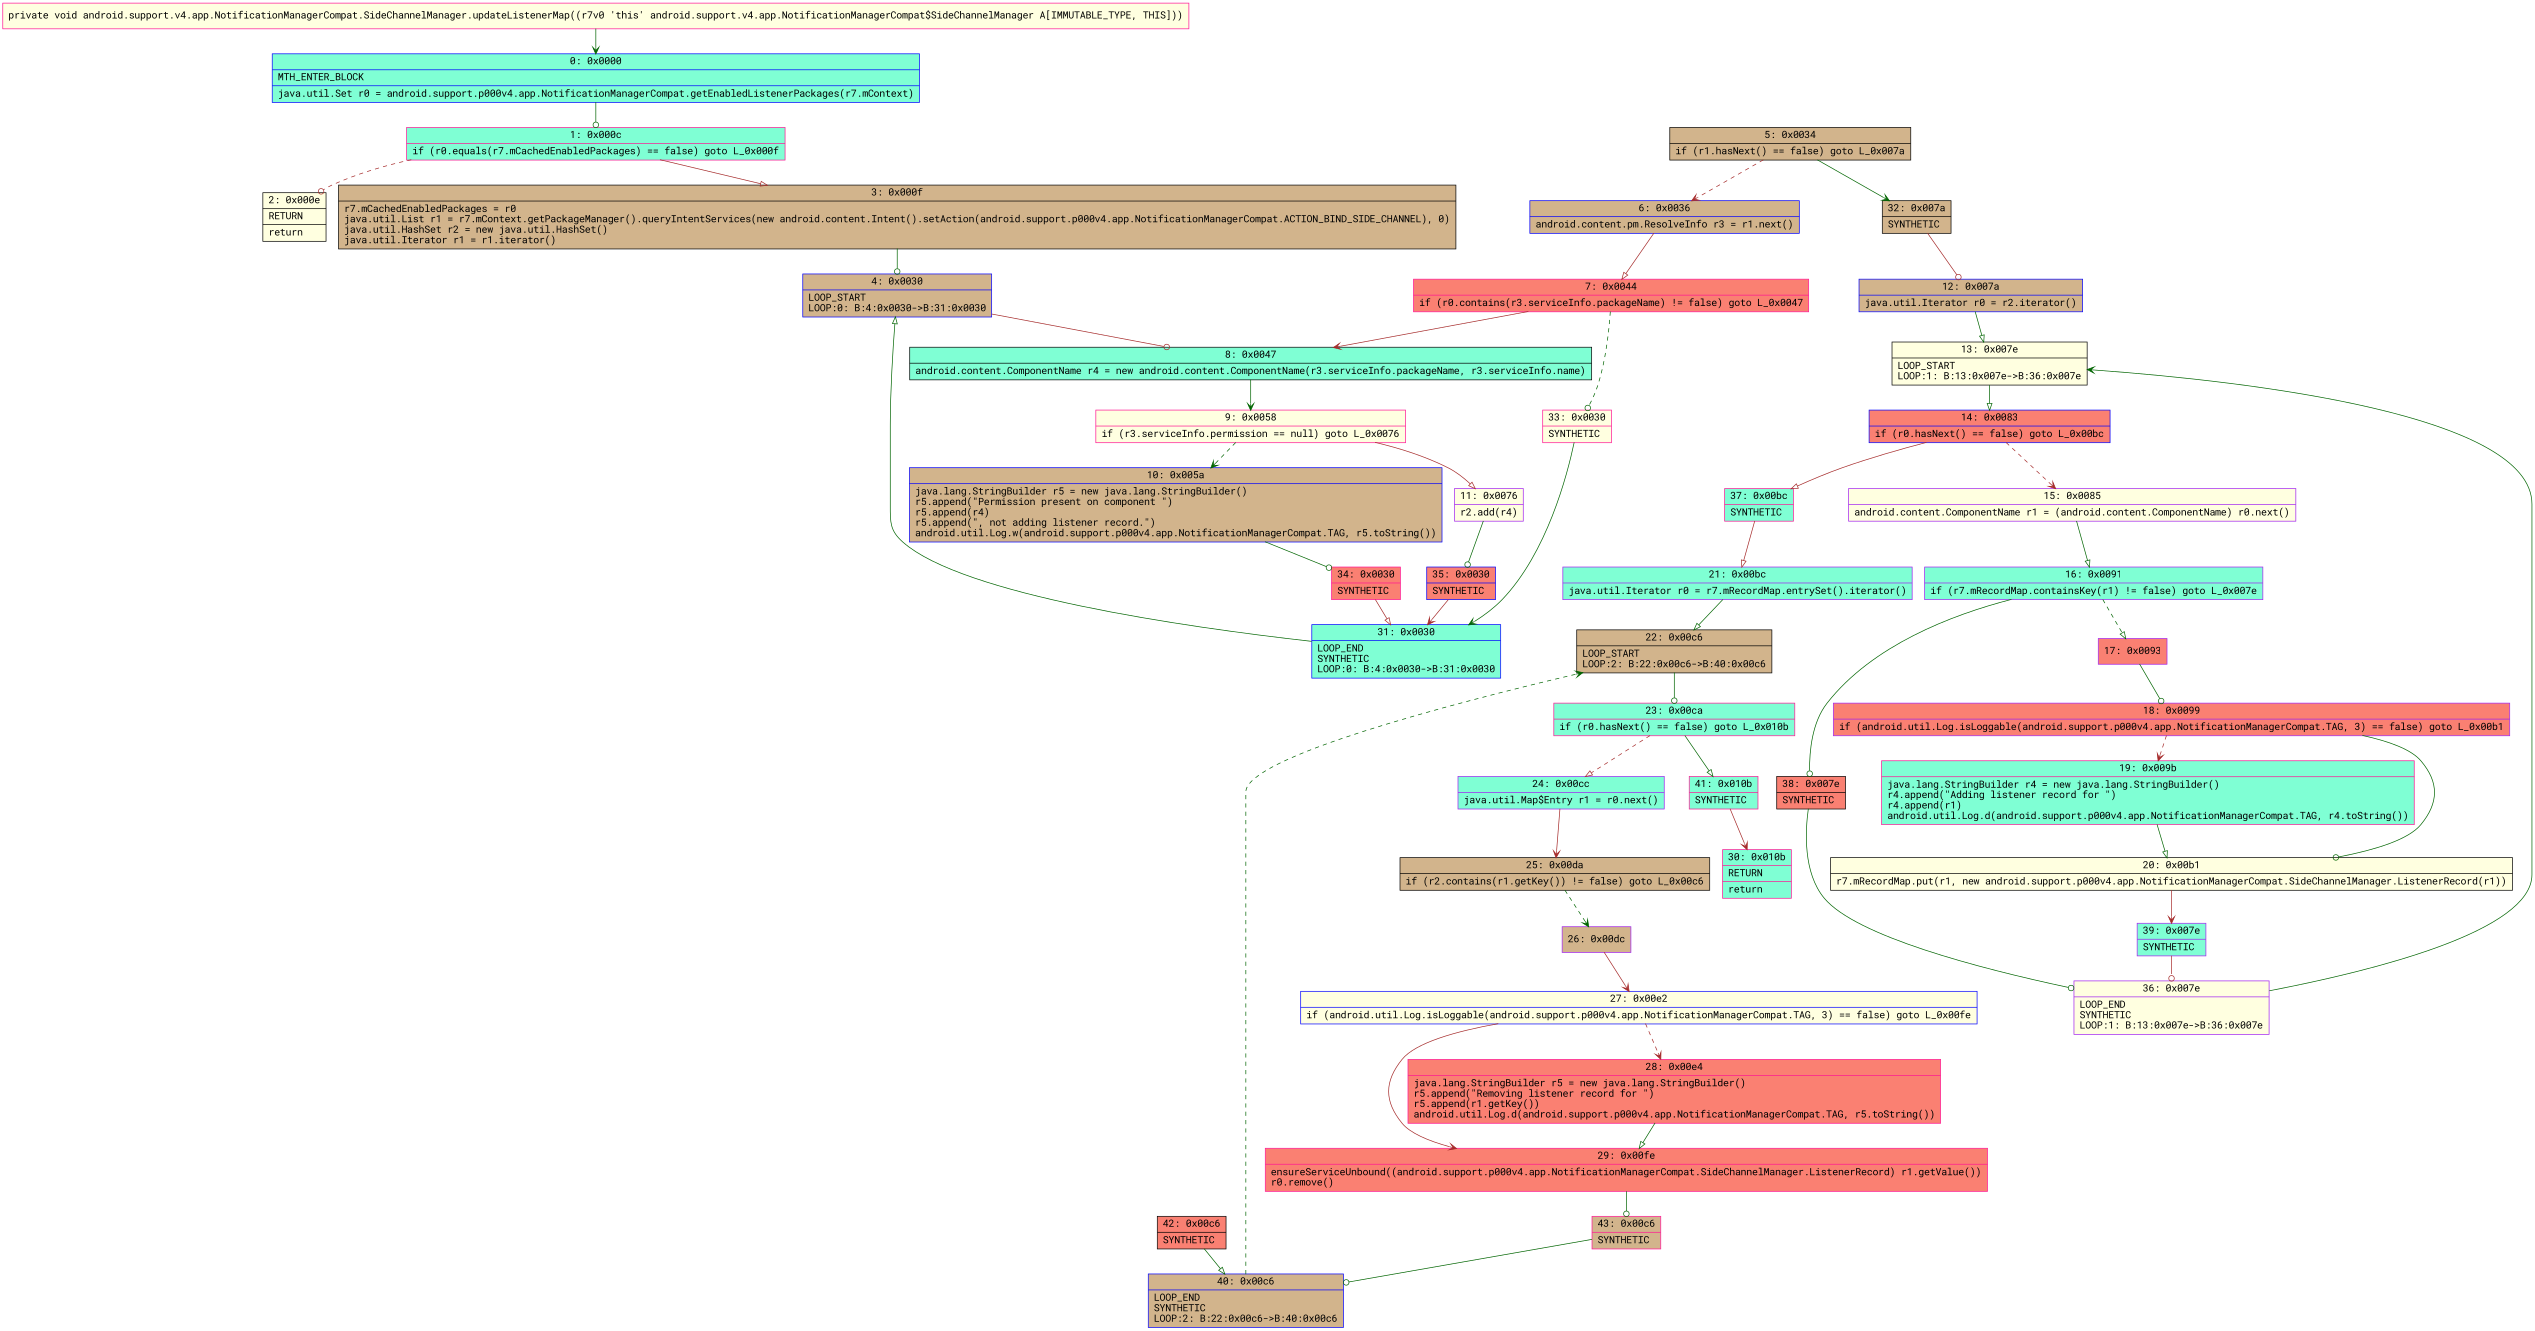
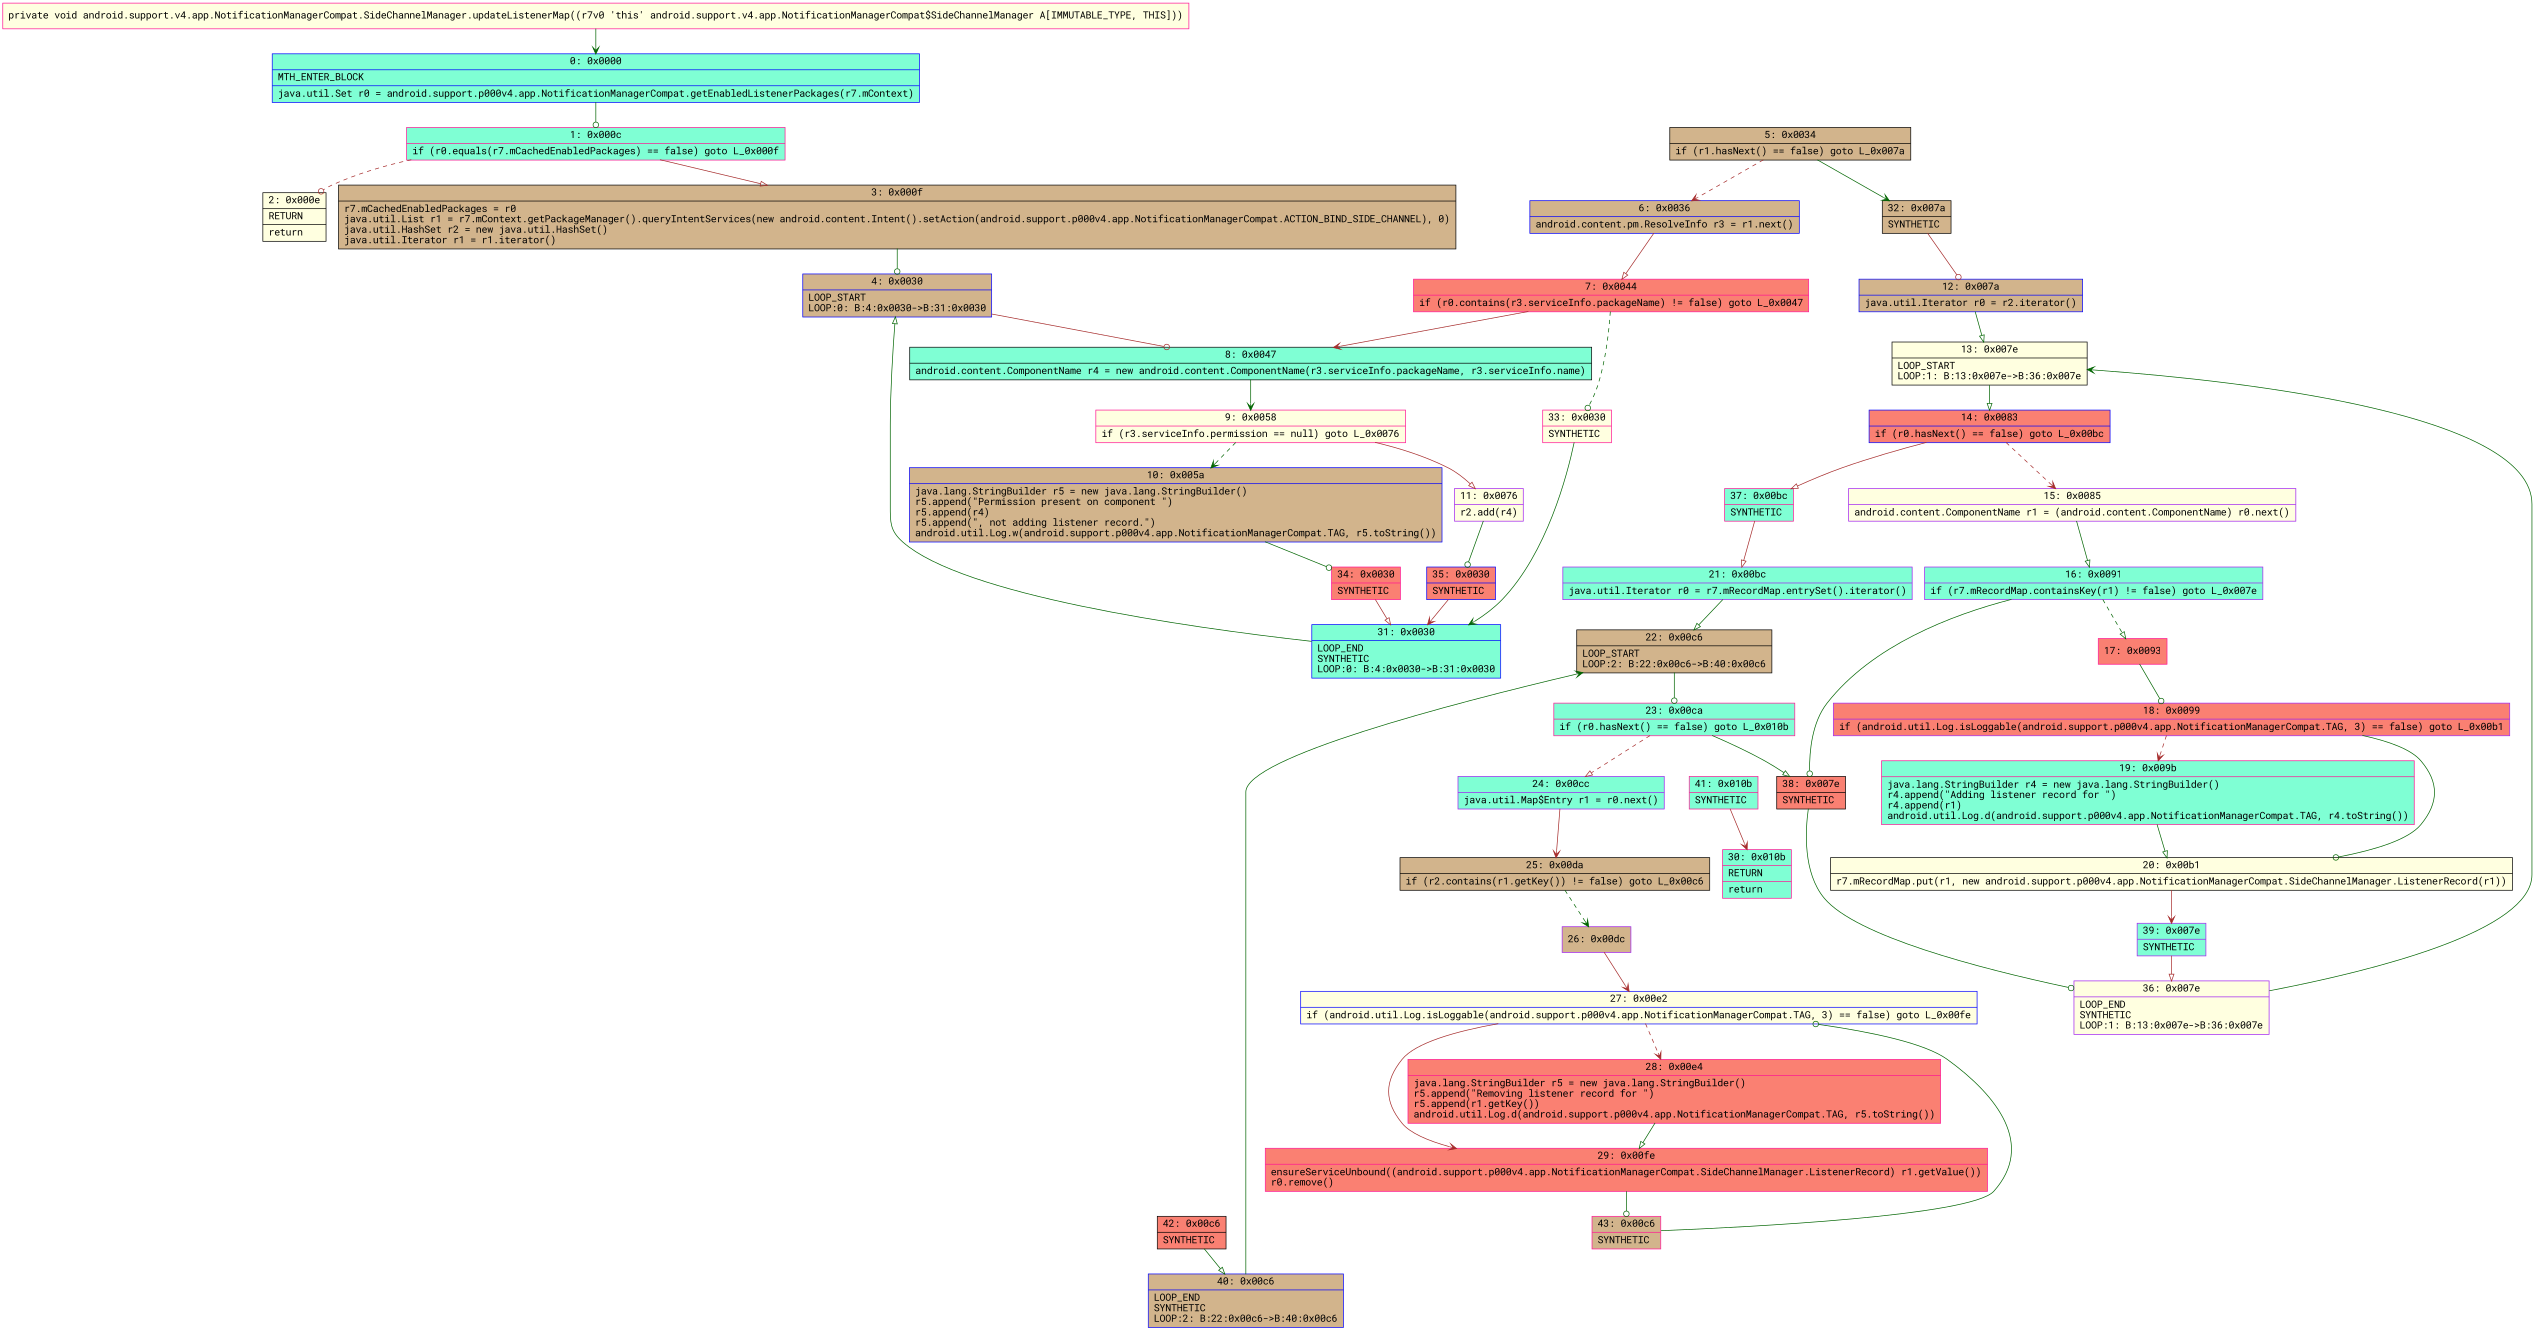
  digraph {
    fontname="Roboto Mono"
    node [color=deeppink fillcolor=aquamarine fontname="Roboto Mono" shape=record style=filled]
    edge [arrowhead=vee color=darkgreen fontname="Roboto Mono"]
    n1 [color=blue label="{0\:\ 0x0000|MTH_ENTER_BLOCK\l|java.util.Set r0 = android.support.p000v4.app.NotificationManagerCompat.getEnabledListenerPackages(r7.mContext)\l}"]
    n2 [label="{1\:\ 0x000c|if (r0.equals(r7.mCachedEnabledPackages) == false) goto L_0x000f\l}"]
    n3 [color=black fillcolor=lightyellow label="{2\:\ 0x000e|RETURN\l|return\l}"]
    n4 [color=black fillcolor=tan label="{3\:\ 0x000f|r7.mCachedEnabledPackages = r0\ljava.util.List r1 = r7.mContext.getPackageManager().queryIntentServices(new android.content.Intent().setAction(android.support.p000v4.app.NotificationManagerCompat.ACTION_BIND_SIDE_CHANNEL), 0)\ljava.util.HashSet r2 = new java.util.HashSet()\ljava.util.Iterator r1 = r1.iterator()\l}"]
    n5 [color=blue fillcolor=tan label="{4\:\ 0x0030|LOOP_START\lLOOP:0: B:4:0x0030\-\>B:31:0x0030\l}"]
    n6 [color=black label="{8\:\ 0x0047|android.content.ComponentName r4 = new android.content.ComponentName(r3.serviceInfo.packageName, r3.serviceInfo.name)\l}"]
    n7 [color=black fillcolor=tan label="{5\:\ 0x0034|if (r1.hasNext() == false) goto L_0x007a\l}"]
    n8 [color=blue fillcolor=tan label="{6\:\ 0x0036|android.content.pm.ResolveInfo r3 = r1.next()\l}"]
    n9 [color=black fillcolor=tan label="{32\:\ 0x007a|SYNTHETIC\l}"]
    n10 [fillcolor=salmon label="{7\:\ 0x0044|if (r0.contains(r3.serviceInfo.packageName) != false) goto L_0x0047\l}"]
    n11 [color=blue fillcolor=tan label="{12\:\ 0x007a|java.util.Iterator r0 = r2.iterator()\l}"]
    n12 [fillcolor=lightyellow label="{33\:\ 0x0030|SYNTHETIC\l}"]
    n13 [fillcolor=lightyellow label="{9\:\ 0x0058|if (r3.serviceInfo.permission == null) goto L_0x0076\l}"]
    n14 [color=blue label="{31\:\ 0x0030|LOOP_END\lSYNTHETIC\lLOOP:0: B:4:0x0030\-\>B:31:0x0030\l}"]
    n15 [color=blue fillcolor=tan label="{10\:\ 0x005a|java.lang.StringBuilder r5 = new java.lang.StringBuilder()\lr5.append(\"Permission present on component \")\lr5.append(r4)\lr5.append(\", not adding listener record.\")\landroid.util.Log.w(android.support.p000v4.app.NotificationManagerCompat.TAG, r5.toString())\l}"]
    n16 [color=purple fillcolor=lightyellow label="{11\:\ 0x0076|r2.add(r4)\l}"]
    n17 [fillcolor=salmon label="{34\:\ 0x0030|SYNTHETIC\l}"]
    n18 [color=blue fillcolor=salmon label="{35\:\ 0x0030|SYNTHETIC\l}"]
    n19 [color=black fillcolor=lightyellow label="{13\:\ 0x007e|LOOP_START\lLOOP:1: B:13:0x007e\-\>B:36:0x007e\l}"]
    n20 [color=blue fillcolor=salmon label="{14\:\ 0x0083|if (r0.hasNext() == false) goto L_0x00bc\l}"]
    n21 [color=purple fillcolor=lightyellow label="{15\:\ 0x0085|android.content.ComponentName r1 = (android.content.ComponentName) r0.next()\l}"]
    n22 [label="{37\:\ 0x00bc|SYNTHETIC\l}"]
    n23 [color=purple label="{16\:\ 0x0091|if (r7.mRecordMap.containsKey(r1) != false) goto L_0x007e\l}"]
    n24 [color=purple label="{21\:\ 0x00bc|java.util.Iterator r0 = r7.mRecordMap.entrySet().iterator()\l}"]
-   n25 [color=purple fillcolor=salmon label="{17\:\ 0x0093}"]
+   n25 [fillcolor=salmon label="{17\:\ 0x0093}"]
    n26 [color=black fillcolor=salmon label="{38\:\ 0x007e|SYNTHETIC\l}"]
    n27 [color=purple fillcolor=salmon label="{18\:\ 0x0099|if (android.util.Log.isLoggable(android.support.p000v4.app.NotificationManagerCompat.TAG, 3) == false) goto L_0x00b1\l}"]
    n28 [color=purple fillcolor=lightyellow label="{36\:\ 0x007e|LOOP_END\lSYNTHETIC\lLOOP:1: B:13:0x007e\-\>B:36:0x007e\l}"]
    n29 [label="{19\:\ 0x009b|java.lang.StringBuilder r4 = new java.lang.StringBuilder()\lr4.append(\"Adding listener record for \")\lr4.append(r1)\landroid.util.Log.d(android.support.p000v4.app.NotificationManagerCompat.TAG, r4.toString())\l}"]
    n30 [color=black fillcolor=lightyellow label="{20\:\ 0x00b1|r7.mRecordMap.put(r1, new android.support.p000v4.app.NotificationManagerCompat.SideChannelManager.ListenerRecord(r1))\l}"]
    n31 [color=purple label="{39\:\ 0x007e|SYNTHETIC\l}"]
    n32 [color=black fillcolor=tan label="{22\:\ 0x00c6|LOOP_START\lLOOP:2: B:22:0x00c6\-\>B:40:0x00c6\l}"]
    n33 [label="{23\:\ 0x00ca|if (r0.hasNext() == false) goto L_0x010b\l}"]
    n34 [color=purple label="{24\:\ 0x00cc|java.util.Map$Entry r1 = r0.next()\l}"]
    n35 [label="{41\:\ 0x010b|SYNTHETIC\l}"]
    n36 [color=black fillcolor=tan label="{25\:\ 0x00da|if (r2.contains(r1.getKey()) != false) goto L_0x00c6\l}"]
    n37 [label="{30\:\ 0x010b|RETURN\l|return\l}"]
    n38 [color=purple fillcolor=tan label="{26\:\ 0x00dc}"]
    n39 [color=blue fillcolor=lightyellow label="{27\:\ 0x00e2|if (android.util.Log.isLoggable(android.support.p000v4.app.NotificationManagerCompat.TAG, 3) == false) goto L_0x00fe\l}"]
    n40 [color=black fillcolor=salmon label="{42\:\ 0x00c6|SYNTHETIC\l}"]
    n41 [color=blue fillcolor=tan label="{40\:\ 0x00c6|LOOP_END\lSYNTHETIC\lLOOP:2: B:22:0x00c6\-\>B:40:0x00c6\l}"]
    n42 [fillcolor=salmon label="{28\:\ 0x00e4|java.lang.StringBuilder r5 = new java.lang.StringBuilder()\lr5.append(\"Removing listener record for \")\lr5.append(r1.getKey())\landroid.util.Log.d(android.support.p000v4.app.NotificationManagerCompat.TAG, r5.toString())\l}"]
    n43 [fillcolor=salmon label="{29\:\ 0x00fe|ensureServiceUnbound((android.support.p000v4.app.NotificationManagerCompat.SideChannelManager.ListenerRecord) r1.getValue())\lr0.remove()\l}"]
    n44 [fillcolor=tan label="{43\:\ 0x00c6|SYNTHETIC\l}"]
    n45 [fillcolor=lightyellow label="{private void android.support.v4.app.NotificationManagerCompat.SideChannelManager.updateListenerMap((r7v0 'this' android.support.v4.app.NotificationManagerCompat$SideChannelManager A[IMMUTABLE_TYPE, THIS])) }"]
    n1 -> n2 [arrowhead=odot]
    n2 -> n3 [arrowhead=odot color=brown style=dashed]
    n2 -> n4 [arrowhead=onormal color=brown]
    n4 -> n5 [arrowhead=odot]
    n5 -> n6 [arrowhead=odot color=brown]
    n6 -> n13
    n7 -> n8 [color=brown style=dashed]
    n7 -> n9
    n8 -> n10 [arrowhead=onormal color=brown]
    n9 -> n11 [arrowhead=odot color=brown]
    n10 -> n6 [color=brown]
    n10 -> n12 [arrowhead=odot style=dashed]
    n11 -> n19 [arrowhead=onormal]
    n12 -> n14
    n13 -> n15 [style=dashed]
    n13 -> n16 [arrowhead=onormal color=brown]
    n14 -> n5 [arrowhead=onormal]
    n15 -> n17 [arrowhead=odot]
    n16 -> n18 [arrowhead=odot]
    n17 -> n14 [arrowhead=onormal color=brown]
    n18 -> n14 [color=brown]
    n19 -> n20 [arrowhead=onormal]
    n20 -> n21 [color=brown style=dashed]
    n20 -> n22 [arrowhead=onormal color=brown]
    n21 -> n23 [arrowhead=onormal]
    n22 -> n24 [arrowhead=onormal color=brown]
    n23 -> n25 [arrowhead=onormal style=dashed]
    n23 -> n26 [arrowhead=odot]
    n24 -> n32 [arrowhead=onormal]
    n25 -> n27 [arrowhead=odot]
    n26 -> n28 [arrowhead=odot]
    n27 -> n29 [color=brown style=dashed]
    n27 -> n30 [arrowhead=odot]
    n28 -> n19
    n29 -> n30 [arrowhead=onormal]
    n30 -> n31 [color=brown]
-   n31 -> n28 [arrowhead=odot color=brown]
+   n31 -> n28 [arrowhead=onormal color=brown]
    n32 -> n33 [arrowhead=odot]
    n33 -> n34 [arrowhead=onormal color=brown style=dashed]
-   n33 -> n35 [arrowhead=onormal]
+   n33 -> n26 [arrowhead=onormal]
    n34 -> n36 [color=brown]
    n35 -> n37 [color=brown]
    n36 -> n38 [style=dashed]
    n38 -> n39 [color=brown]
    n39 -> n42 [color=brown style=dashed]
    n39 -> n43 [color=brown]
    n40 -> n41 [arrowhead=onormal]
-   n41 -> n32 [style=dashed]
+   n41 -> n32
    n42 -> n43 [arrowhead=onormal]
    n43 -> n44 [arrowhead=odot]
-   n44 -> n41 [arrowhead=odot]
+   n44 -> n39 [arrowhead=odot]
    n45 -> n1
  }
